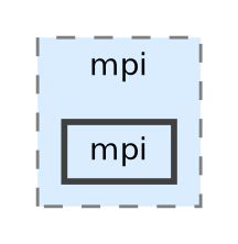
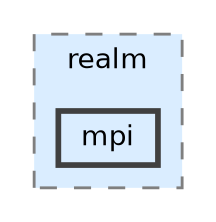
  digraph {
    compound=true
    n1 [color=grey25 fillcolor="#daedff" fontname=Helvetica fontsize=10 height=0.2 label=mpi shape=box style="filled,bold" width=0.4]
    subgraph cluster_1 {
      bgcolor="#daedff"
      fontname=Helvetica
      fontsize=10
-     label=mpi
+     label=realm
      pencolor=grey50
      style="filled,dashed"
      n1
    }
  }
